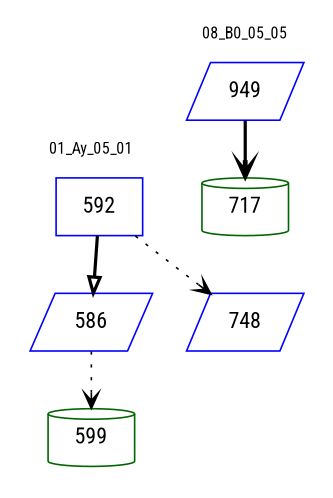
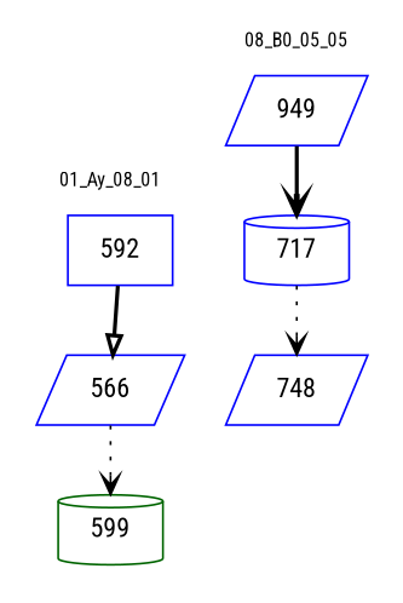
  digraph {
    fontname="Roboto Condensed"
    node [color=blue fontname="Roboto Condensed" shape=parallelogram]
    edge [arrowhead=vee color=black fontname="Roboto Condensed" style=bold]
    n1 [label=592 shape=box]
-   n2 [label=586]
+   n2 [label=566]
    n3 [color=darkgreen label=599 shape=cylinder]
    n4 [label=949]
-   n5 [color=darkgreen label=717 shape=cylinder]
+   n5 [label=717 shape=cylinder]
    n6 [label=748]
    subgraph cluster_1 {
      color=white
      fontsize=10
-     label="01_Ay_05_01"
+     label="01_Ay_08_01"
      n1
      n2
      n3
    }
    subgraph cluster_2 {
      color=white
      fontsize=10
      label="08_B0_05_05"
      n4
      n5
      n6
    }
    n1 -> n2 [arrowhead=onormal]
    n2 -> n3 [style=dotted]
    n4 -> n5
-   n1 -> n6 [style=dotted]
+   n5 -> n6 [style=dotted]
  }
